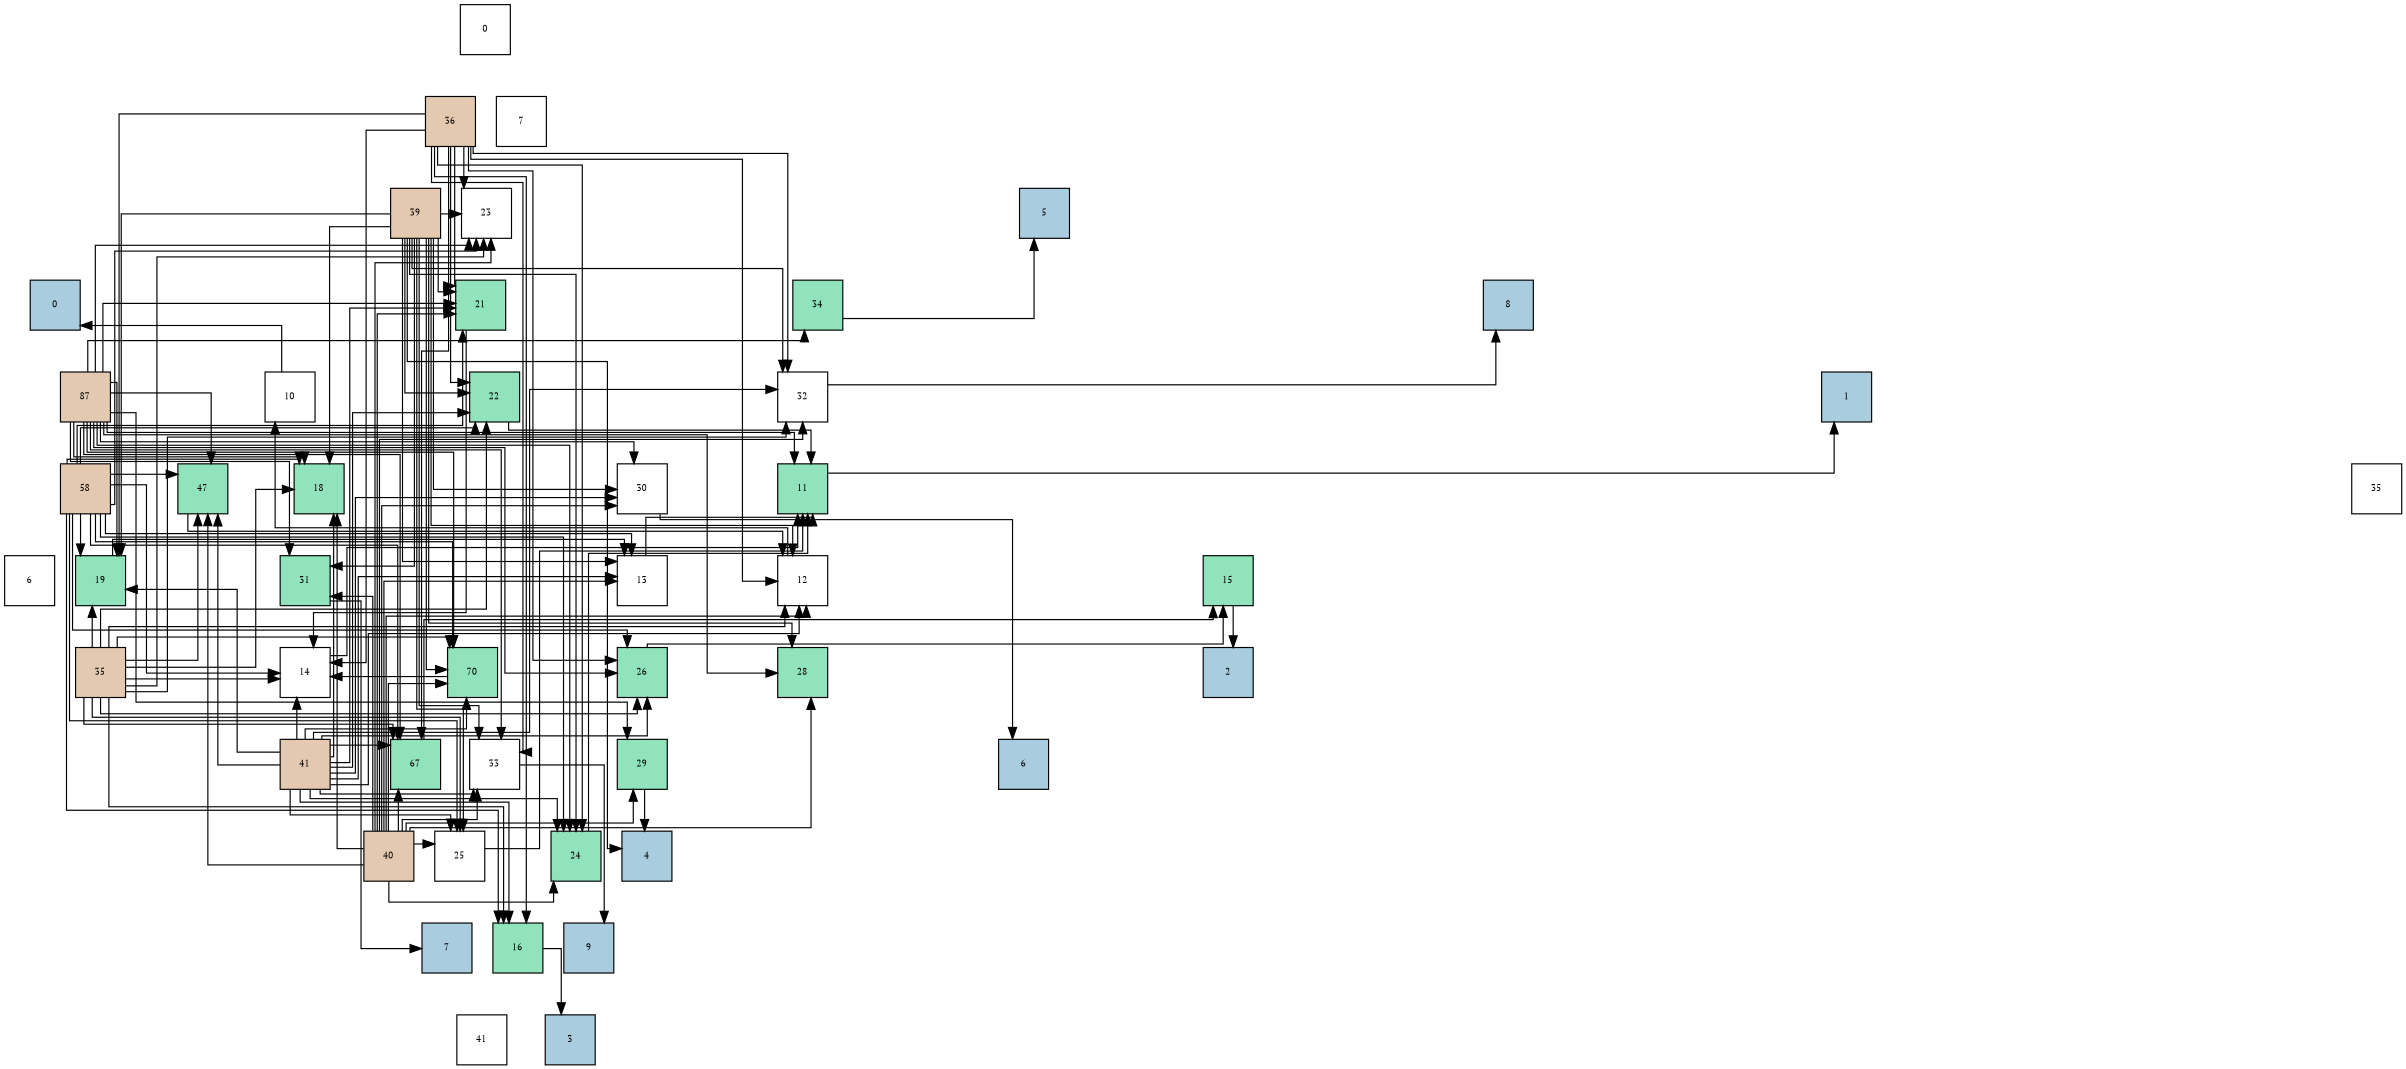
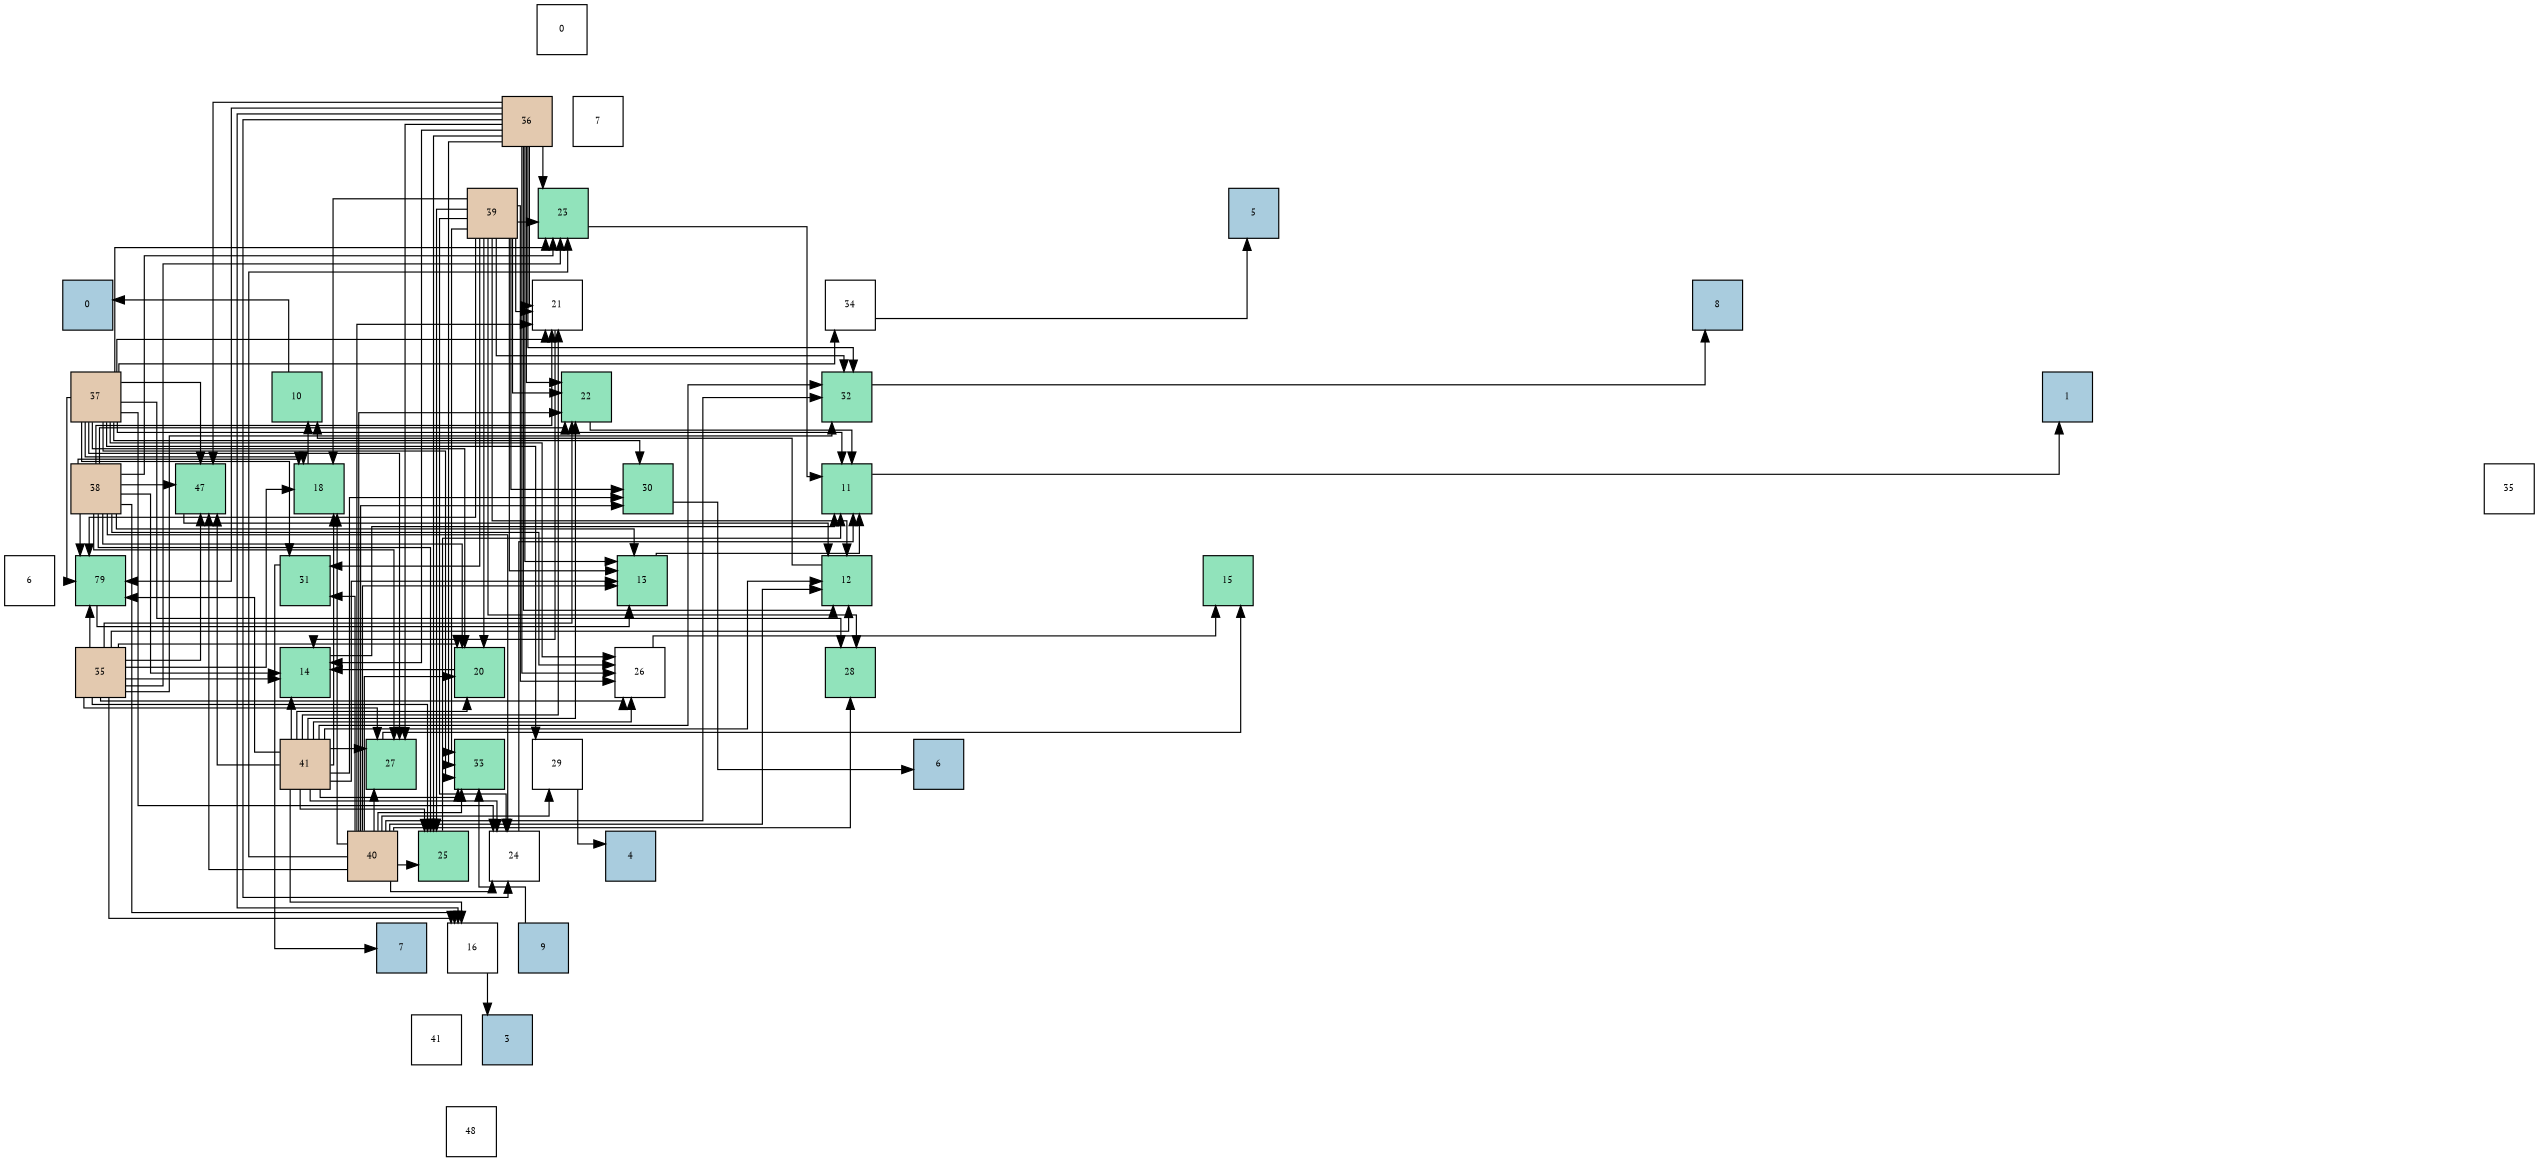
  digraph {
    fontname="PT Serif"
    rank=same
    rankdir=TB
    splines=ortho
    node [fillcolor="#91e3bb" fixedsize=true fontname="PT Serif" fontsize=8 shape=square style=filled]
    edge [constraint=false fontname="PT Serif" style=vis]
    n1 [fillcolor="#ffffff" label=0 width=0.6]
    n2 [fillcolor="#e3c9af" label=36 width=0.6]
    n3 [fillcolor="#ffffff" label=7 width=0.6]
    n4 [fillcolor="#e3c9af" label=39 width=0.6]
-   n5 [fillcolor="#ffffff" label=23 width=0.6]
-   n6 [label=21 width=0.6]
+   n5 [label=23 width=0.6]
+   n6 [fillcolor="#ffffff" label=21 width=0.6]
    n7 [label=47 width=0.6]
-   n8 [label=19 width=0.6]
+   n8 [label=79 width=0.6]
    n9 [label=22 width=0.6]
-   n10 [fillcolor="#ffffff" label=14 width=0.6]
-   n11 [fillcolor="#ffffff" label=32 width=0.6]
-   n12 [fillcolor="#ffffff" label=13 width=0.6]
-   n13 [label=67 width=0.6]
-   n14 [fillcolor="#ffffff" label=12 width=0.6]
-   n15 [label=26 width=0.6]
-   n16 [fillcolor="#ffffff" label=33 width=0.6]
-   n17 [fillcolor="#ffffff" label=25 width=0.6]
-   n18 [label=24 width=0.6]
-   n19 [label=16 width=0.6]
+   n10 [label=14 width=0.6]
+   n11 [label=32 width=0.6]
+   n12 [label=13 width=0.6]
+   n13 [label=27 width=0.6]
+   n14 [label=12 width=0.6]
+   n15 [fillcolor="#ffffff" label=26 width=0.6]
+   n16 [label=33 width=0.6]
+   n17 [label=25 width=0.6]
+   n18 [fillcolor="#ffffff" label=24 width=0.6]
+   n19 [fillcolor="#ffffff" label=16 width=0.6]
    n20 [fillcolor="#a9ccde" label=5 width=0.6]
    n21 [fillcolor="#a9ccde" label=0 width=0.6]
    n22 [label=18 width=0.6]
    n23 [label=31 width=0.6]
-   n24 [fillcolor="#ffffff" label=30 width=0.6]
-   n25 [label=70 width=0.6]
+   n24 [label=30 width=0.6]
+   n25 [label=20 width=0.6]
    n26 [label=28 width=0.6]
-   n27 [label=34 width=0.6]
+   n27 [fillcolor="#ffffff" label=34 width=0.6]
    n28 [label=11 width=0.6]
-   n29 [fillcolor="#ffffff" label=10 width=0.6]
+   n29 [label=10 width=0.6]
    n30 [fillcolor="#e3c9af" label=35 width=0.6]
    n31 [fillcolor="#e3c9af" label=41 width=0.6]
    n32 [fillcolor="#a9ccde" label=8 width=0.6]
    n33 [fillcolor="#e3c9af" label=40 width=0.6]
    n34 [label=15 width=0.6]
-   n35 [label=29 width=0.6]
+   n35 [fillcolor="#ffffff" label=29 width=0.6]
    n36 [fillcolor="#a9ccde" label=9 width=0.6]
    n37 [fillcolor="#a9ccde" label=7 width=0.6]
    n38 [fillcolor="#ffffff" label=41 width=0.6]
    n39 [fillcolor="#a9ccde" label=3 width=0.6]
-   n40 [fillcolor="#e3c9af" label=87 width=0.6]
+   n40 [fillcolor="#e3c9af" label=37 width=0.6]
    n41 [fillcolor="#a9ccde" label=6 width=0.6]
-   n42 [fillcolor="#e3c9af" label=58 width=0.6]
+   n42 [fillcolor="#e3c9af" label=38 width=0.6]
    n43 [fillcolor="#ffffff" label=6 width=0.6]
    n44 [fillcolor="#a9ccde" label=4 width=0.6]
    n45 [fillcolor="#a9ccde" label=1 width=0.6]
    n46 [fillcolor="#ffffff" label=35 width=0.6]
-   n47 [fillcolor="#a9ccde" label=2 width=0.6]
+   n48 [fillcolor="#ffffff" label=48 width=0.6]
    n1 -> n2 [constraint=true style=invis]
    n1 -> n3 [constraint=true style=invis]
    n2 -> n4 [constraint=true style=invis]
    n2 -> n5
    n2 -> n5 [constraint=true style=invis]
    n2 -> n6
+   n2 -> n7
    n2 -> n8
    n2 -> n9
    n2 -> n10
    n2 -> n11
+   n2 -> n12
    n2 -> n13
    n2 -> n14
    n2 -> n15
    n2 -> n16
+   n2 -> n17
    n2 -> n18
    n2 -> n19
    n3 -> n5 [constraint=true style=invis]
    n3 -> n20 [constraint=true style=invis]
    n4 -> n5
    n4 -> n6
    n4 -> n6 [constraint=true style=invis]
    n4 -> n8
    n4 -> n9
    n4 -> n11
    n4 -> n12
    n4 -> n14
-   n4 -> n44
+   n4 -> n15
    n4 -> n16
    n4 -> n17
    n4 -> n18
    n4 -> n21 [constraint=true style=invis]
    n4 -> n22
    n4 -> n23
    n4 -> n24
    n4 -> n25
    n4 -> n26
    n5 -> n6 [constraint=true style=invis]
    n5 -> n27 [constraint=true style=invis]
+   n5 -> n28
    n6 -> n9 [constraint=true style=invis]
    n6 -> n10
    n6 -> n29 [constraint=true style=invis]
    n7 -> n8 [constraint=true style=invis]
    n7 -> n14
    n7 -> n23 [constraint=true style=invis]
    n8 -> n10 [constraint=true style=invis]
    n8 -> n12
    n8 -> n30 [constraint=true style=invis]
    n9 -> n22 [constraint=true style=invis]
    n9 -> n24 [constraint=true style=invis]
    n9 -> n28
    n10 -> n13 [constraint=true style=invis]
    n10 -> n28
    n10 -> n31 [constraint=true style=invis]
    n11 -> n24 [constraint=true style=invis]
    n11 -> n28 [constraint=true style=invis]
    n11 -> n32
    n12 -> n15 [constraint=true style=invis]
    n12 -> n25 [constraint=true style=invis]
    n12 -> n28
    n13 -> n17 [constraint=true style=invis]
    n13 -> n33 [constraint=true style=invis]
    n13 -> n34
    n14 -> n15 [constraint=true style=invis]
    n14 -> n26 [constraint=true style=invis]
    n14 -> n29
    n15 -> n16 [constraint=true style=invis]
    n15 -> n34
    n15 -> n35 [constraint=true style=invis]
    n16 -> n17 [constraint=true style=invis]
    n16 -> n18 [constraint=true style=invis]
-   n16 -> n36
+   n36 -> n16
    n17 -> n19 [constraint=true style=invis]
    n17 -> n28
    n17 -> n37 [constraint=true style=invis]
    n18 -> n19 [constraint=true style=invis]
    n18 -> n28
    n18 -> n36 [constraint=true style=invis]
    n19 -> n38 [constraint=true style=invis]
    n19 -> n39
    n19 -> n39 [constraint=true style=invis]
    n20 -> n27 [constraint=true style=invis]
    n20 -> n32 [constraint=true style=invis]
    n21 -> n29 [constraint=true style=invis]
    n21 -> n40 [constraint=true style=invis]
    n22 -> n12 [constraint=true style=invis]
    n22 -> n23 [constraint=true style=invis]
+   n22 -> n29
    n23 -> n10 [constraint=true style=invis]
    n23 -> n25 [constraint=true style=invis]
    n23 -> n37
    n24 -> n12 [constraint=true style=invis]
    n24 -> n14 [constraint=true style=invis]
    n24 -> n41
    n25 -> n10
    n25 -> n13 [constraint=true style=invis]
    n25 -> n16 [constraint=true style=invis]
    n26 -> n35 [constraint=true style=invis]
    n26 -> n41 [constraint=true style=invis]
    n27 -> n9 [constraint=true style=invis]
    n27 -> n11 [constraint=true style=invis]
    n27 -> n20
    n28 -> n14 [constraint=true style=invis]
    n28 -> n34 [constraint=true style=invis]
    n28 -> n45
    n29 -> n7 [constraint=true style=invis]
    n29 -> n21
    n29 -> n22 [constraint=true style=invis]
    n30 -> n5
    n30 -> n7
    n30 -> n8
    n30 -> n9
    n30 -> n10
    n30 -> n11
    n30 -> n13
    n30 -> n14
    n30 -> n15
    n30 -> n17
    n30 -> n19
    n30 -> n22
    n30 -> n25
    n30 -> n31 [constraint=true style=invis]
    n31 -> n6
    n31 -> n7
    n31 -> n8
    n31 -> n9
    n31 -> n10
    n31 -> n11
    n31 -> n12
    n31 -> n13
    n31 -> n14
    n31 -> n15
    n31 -> n16
    n31 -> n17
    n31 -> n18
    n31 -> n19
    n31 -> n22
    n31 -> n24
    n31 -> n25
    n31 -> n33 [constraint=true style=invis]
    n32 -> n11 [constraint=true style=invis]
    n32 -> n45 [constraint=true style=invis]
    n33 -> n5
    n33 -> n6
    n33 -> n7
+   n33 -> n9
    n33 -> n11
    n33 -> n12
    n33 -> n13
    n33 -> n14
    n33 -> n16
    n33 -> n17
    n33 -> n18
    n33 -> n22
    n33 -> n23
    n33 -> n24
    n33 -> n25
    n33 -> n26
    n33 -> n35
    n33 -> n37 [constraint=true style=invis]
    n34 -> n26 [constraint=true style=invis]
-   n34 -> n47
-   n34 -> n47 [constraint=true style=invis]
    n35 -> n18 [constraint=true style=invis]
    n35 -> n44
    n35 -> n44 [constraint=true style=invis]
    n36 -> n39 [constraint=true style=invis]
    n37 -> n38 [constraint=true style=invis]
+   n38 -> n48 [constraint=true style=invis]
+   n39 -> n48 [constraint=true style=invis]
    n40 -> n5
    n40 -> n6
    n40 -> n7
    n40 -> n7 [constraint=true style=invis]
    n40 -> n8
    n40 -> n13
    n40 -> n15
    n40 -> n16
    n40 -> n18
    n40 -> n22
    n40 -> n23
    n40 -> n24
    n40 -> n25
    n40 -> n26
    n40 -> n27
    n40 -> n28
    n40 -> n35
    n40 -> n42 [constraint=true style=invis]
    n41 -> n44 [constraint=true style=invis]
    n42 -> n5
    n42 -> n6
    n42 -> n7
    n42 -> n8
    n42 -> n8 [constraint=true style=invis]
    n42 -> n9
    n42 -> n10
    n42 -> n12
    n42 -> n13
    n42 -> n15
    n42 -> n17
    n42 -> n18
    n42 -> n19
    n42 -> n22
    n42 -> n25
    n42 -> n43 [constraint=true style=invis]
    n43 -> n30 [constraint=true style=invis]
    n44 -> n36 [constraint=true style=invis]
    n45 -> n28 [constraint=true style=invis]
    n45 -> n46 [constraint=true style=invis]
    n46 -> n34 [constraint=true style=invis]
-   n47 -> n41 [constraint=true style=invis]
  }
